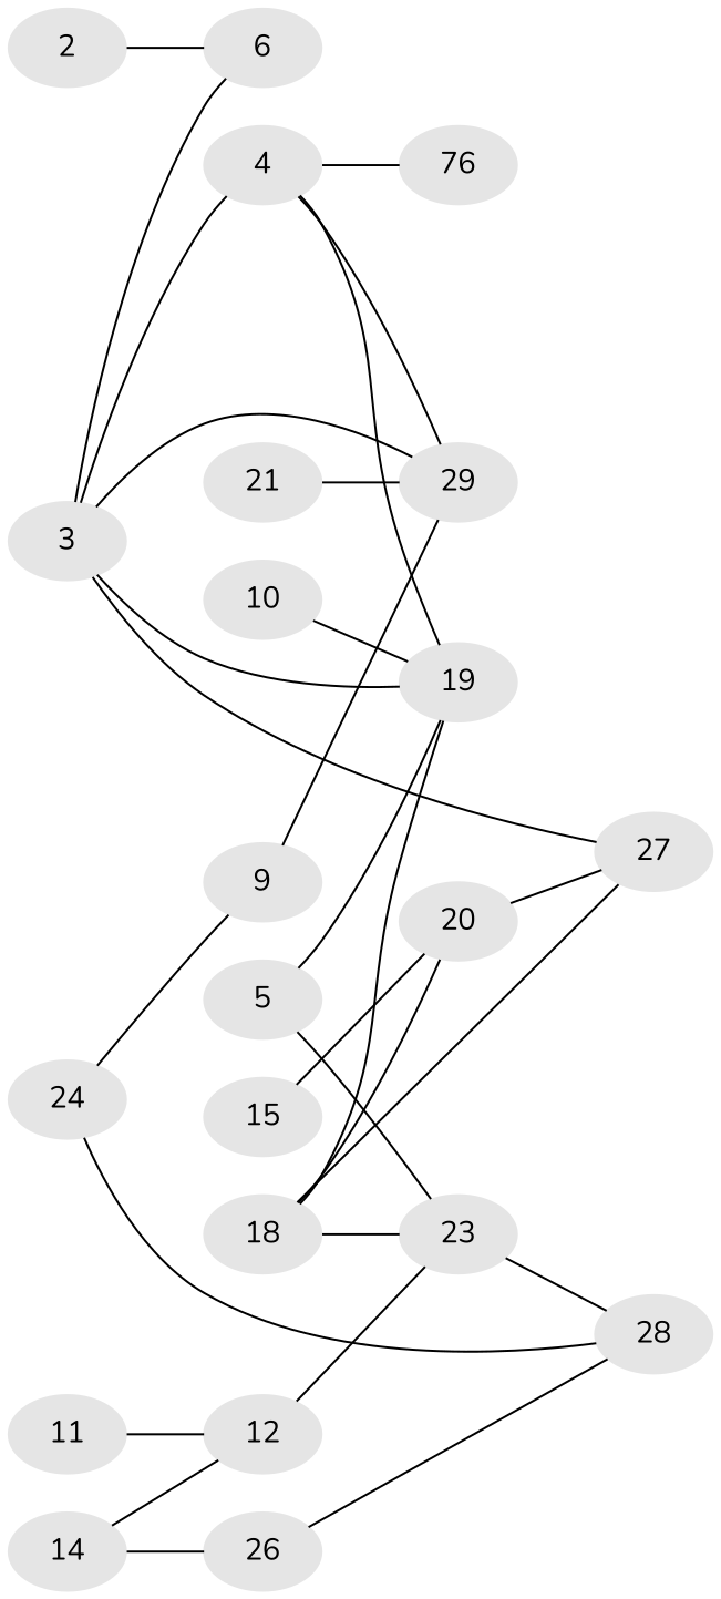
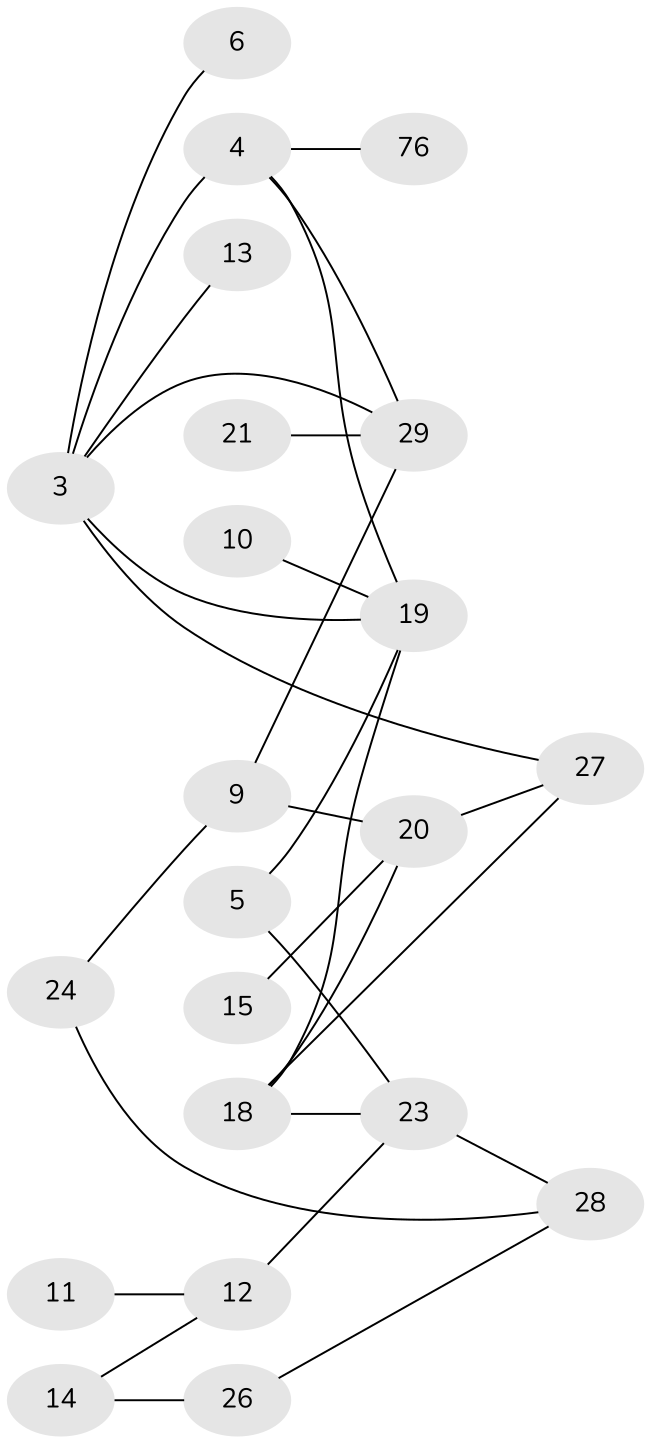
  graph {
    fontname=Nunito
    rankdir=LR
    node [color=gray90 fontname=Nunito style=filled]
    edge [fontname=Nunito weight=1.0]
-   2
    6
    3
    4
+   13
    19
    27
    29
    n9 [label=76]
    18
    23
    20
    5
    12
    28
    9
    10
    11
    14
    26
    15
    21
    24
-   2 -- 6
    3 -- 6
    3 -- 4
+   3 -- 13
    3 -- 19 [weight=2.0]
    3 -- 27 [weight=2.0]
    3 -- 29
    4 -- 19
    4 -- 29
    4 -- n9
    18 -- 19
    18 -- 27
    18 -- 23 [weight=2.0]
    18 -- 20
    23 -- 28
    20 -- 27
    5 -- 19
    5 -- 23
    12 -- 23
    9 -- 29
+   9 -- 20
    10 -- 19
    11 -- 12
    14 -- 12 [weight=2.0]
    14 -- 26 [weight=2.0]
    26 -- 28
    15 -- 20
    21 -- 29 [weight=2.0]
    24 -- 28
    24 -- 9
  }
